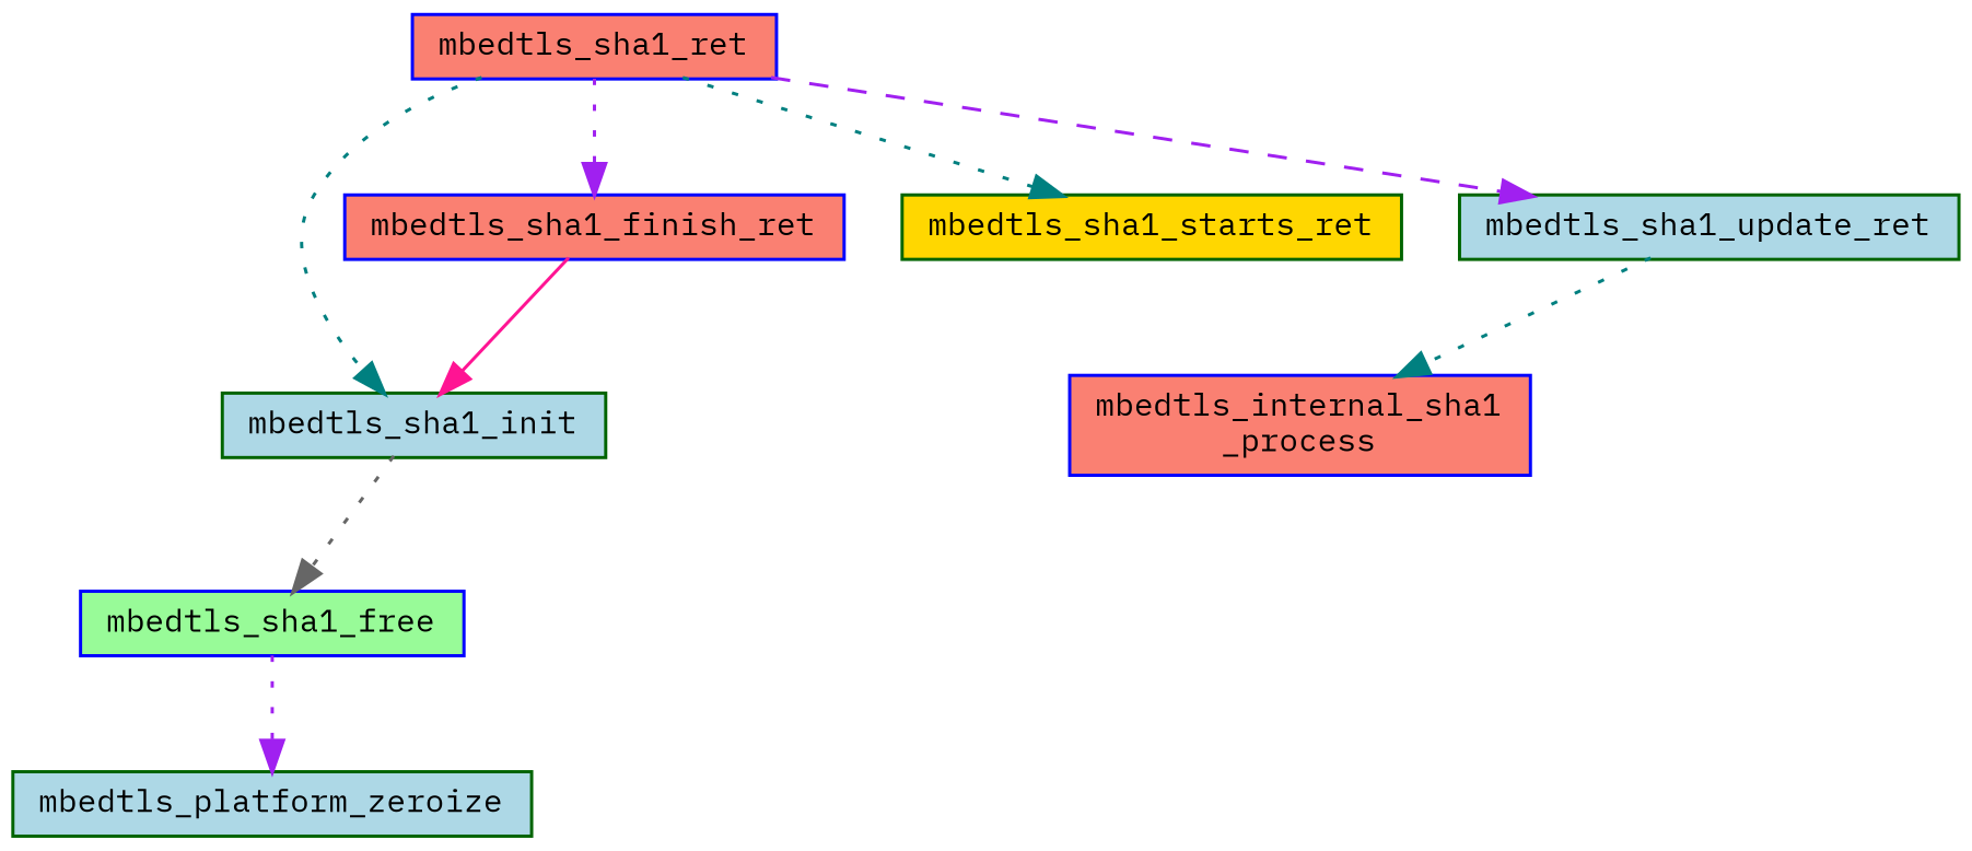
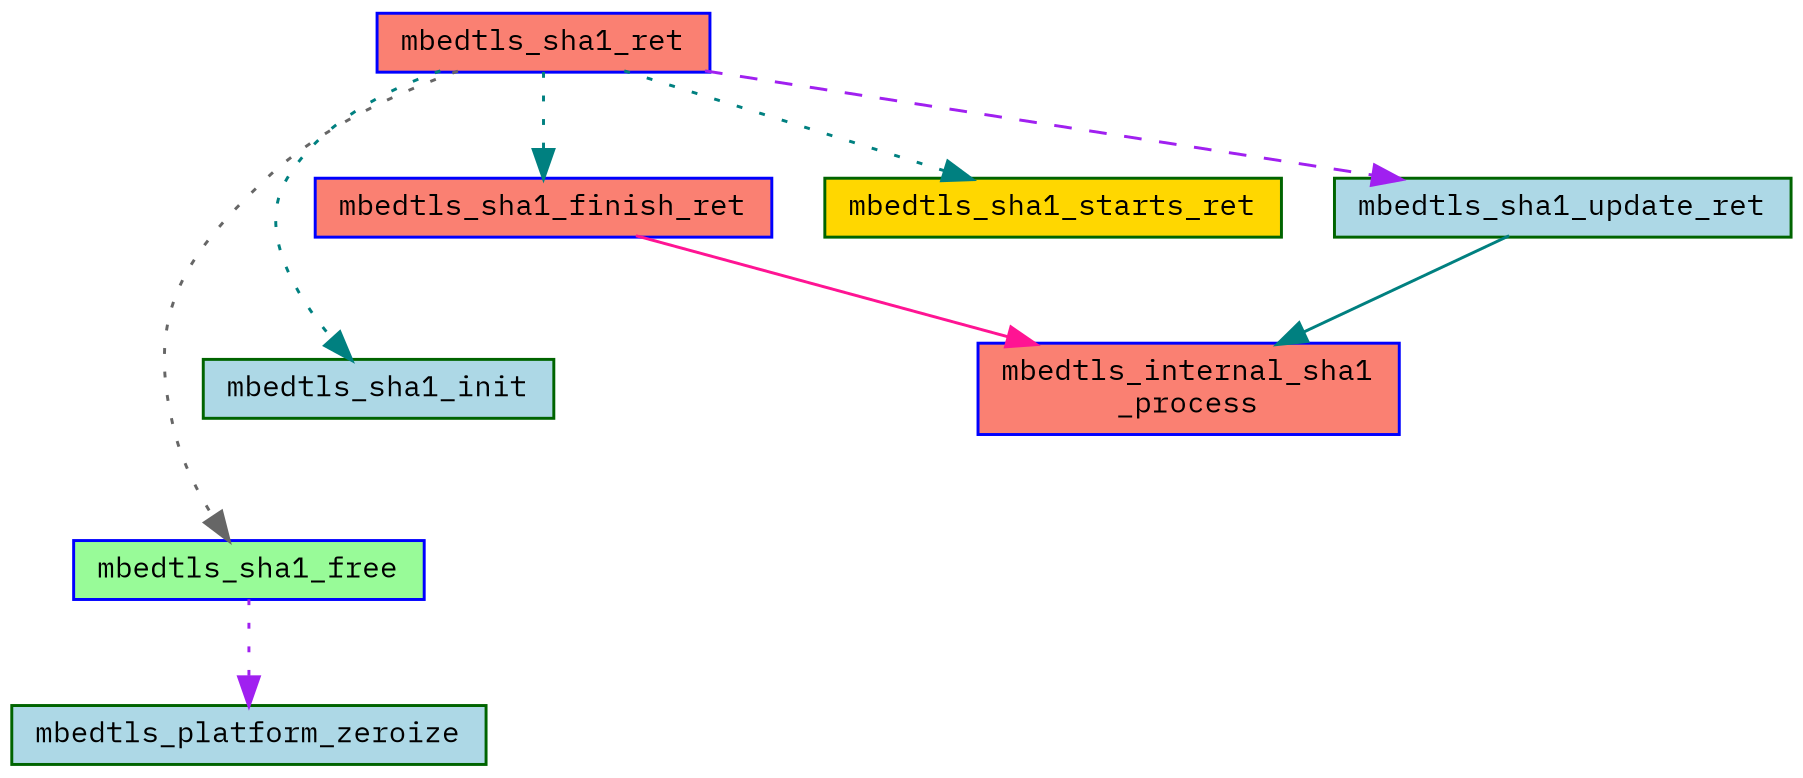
  digraph {
    fontname="IBM Plex Mono"
    rankdir=TB
    node [color=blue fillcolor=salmon fontname="IBM Plex Mono" fontsize=10 shape=record style=filled]
    edge [color=purple fontname="IBM Plex Mono" fontsize=10 labelfontname=Helvetica labelfontsize=10 style=dotted]
    n1 [fontcolor=black height=0.2 label=mbedtls_sha1_ret width=0.4]
    n2 [height=0.2 label=mbedtls_sha1_finish_ret width=0.4]
    n3 [fillcolor=palegreen height=0.2 label=mbedtls_sha1_free width=0.4]
    n4 [color=darkgreen fillcolor=lightblue height=0.2 label=mbedtls_sha1_init width=0.4]
    n5 [color=darkgreen fillcolor=gold height=0.2 label=mbedtls_sha1_starts_ret width=0.4]
    n6 [color=darkgreen fillcolor=lightblue height=0.2 label=mbedtls_sha1_update_ret width=0.4]
    n7 [height=0.2 label="mbedtls_internal_sha1\l_process" width=0.4]
    n8 [color=darkgreen fillcolor=lightblue height=0.2 label=mbedtls_platform_zeroize width=0.4]
-   n1 -> n2
-   n4 -> n3 [color=gray40]
+   n1 -> n2 [color=teal]
+   n1 -> n3 [color=gray40]
    n1 -> n4 [color=teal]
    n1 -> n5 [color=teal]
    n1 -> n6 [style=dashed]
-   n2 -> n4 [color=deeppink style=solid]
+   n2 -> n7 [color=deeppink style=solid]
    n3 -> n8
-   n6 -> n7 [color=teal]
+   n6 -> n7 [color=teal style=solid]
  }
